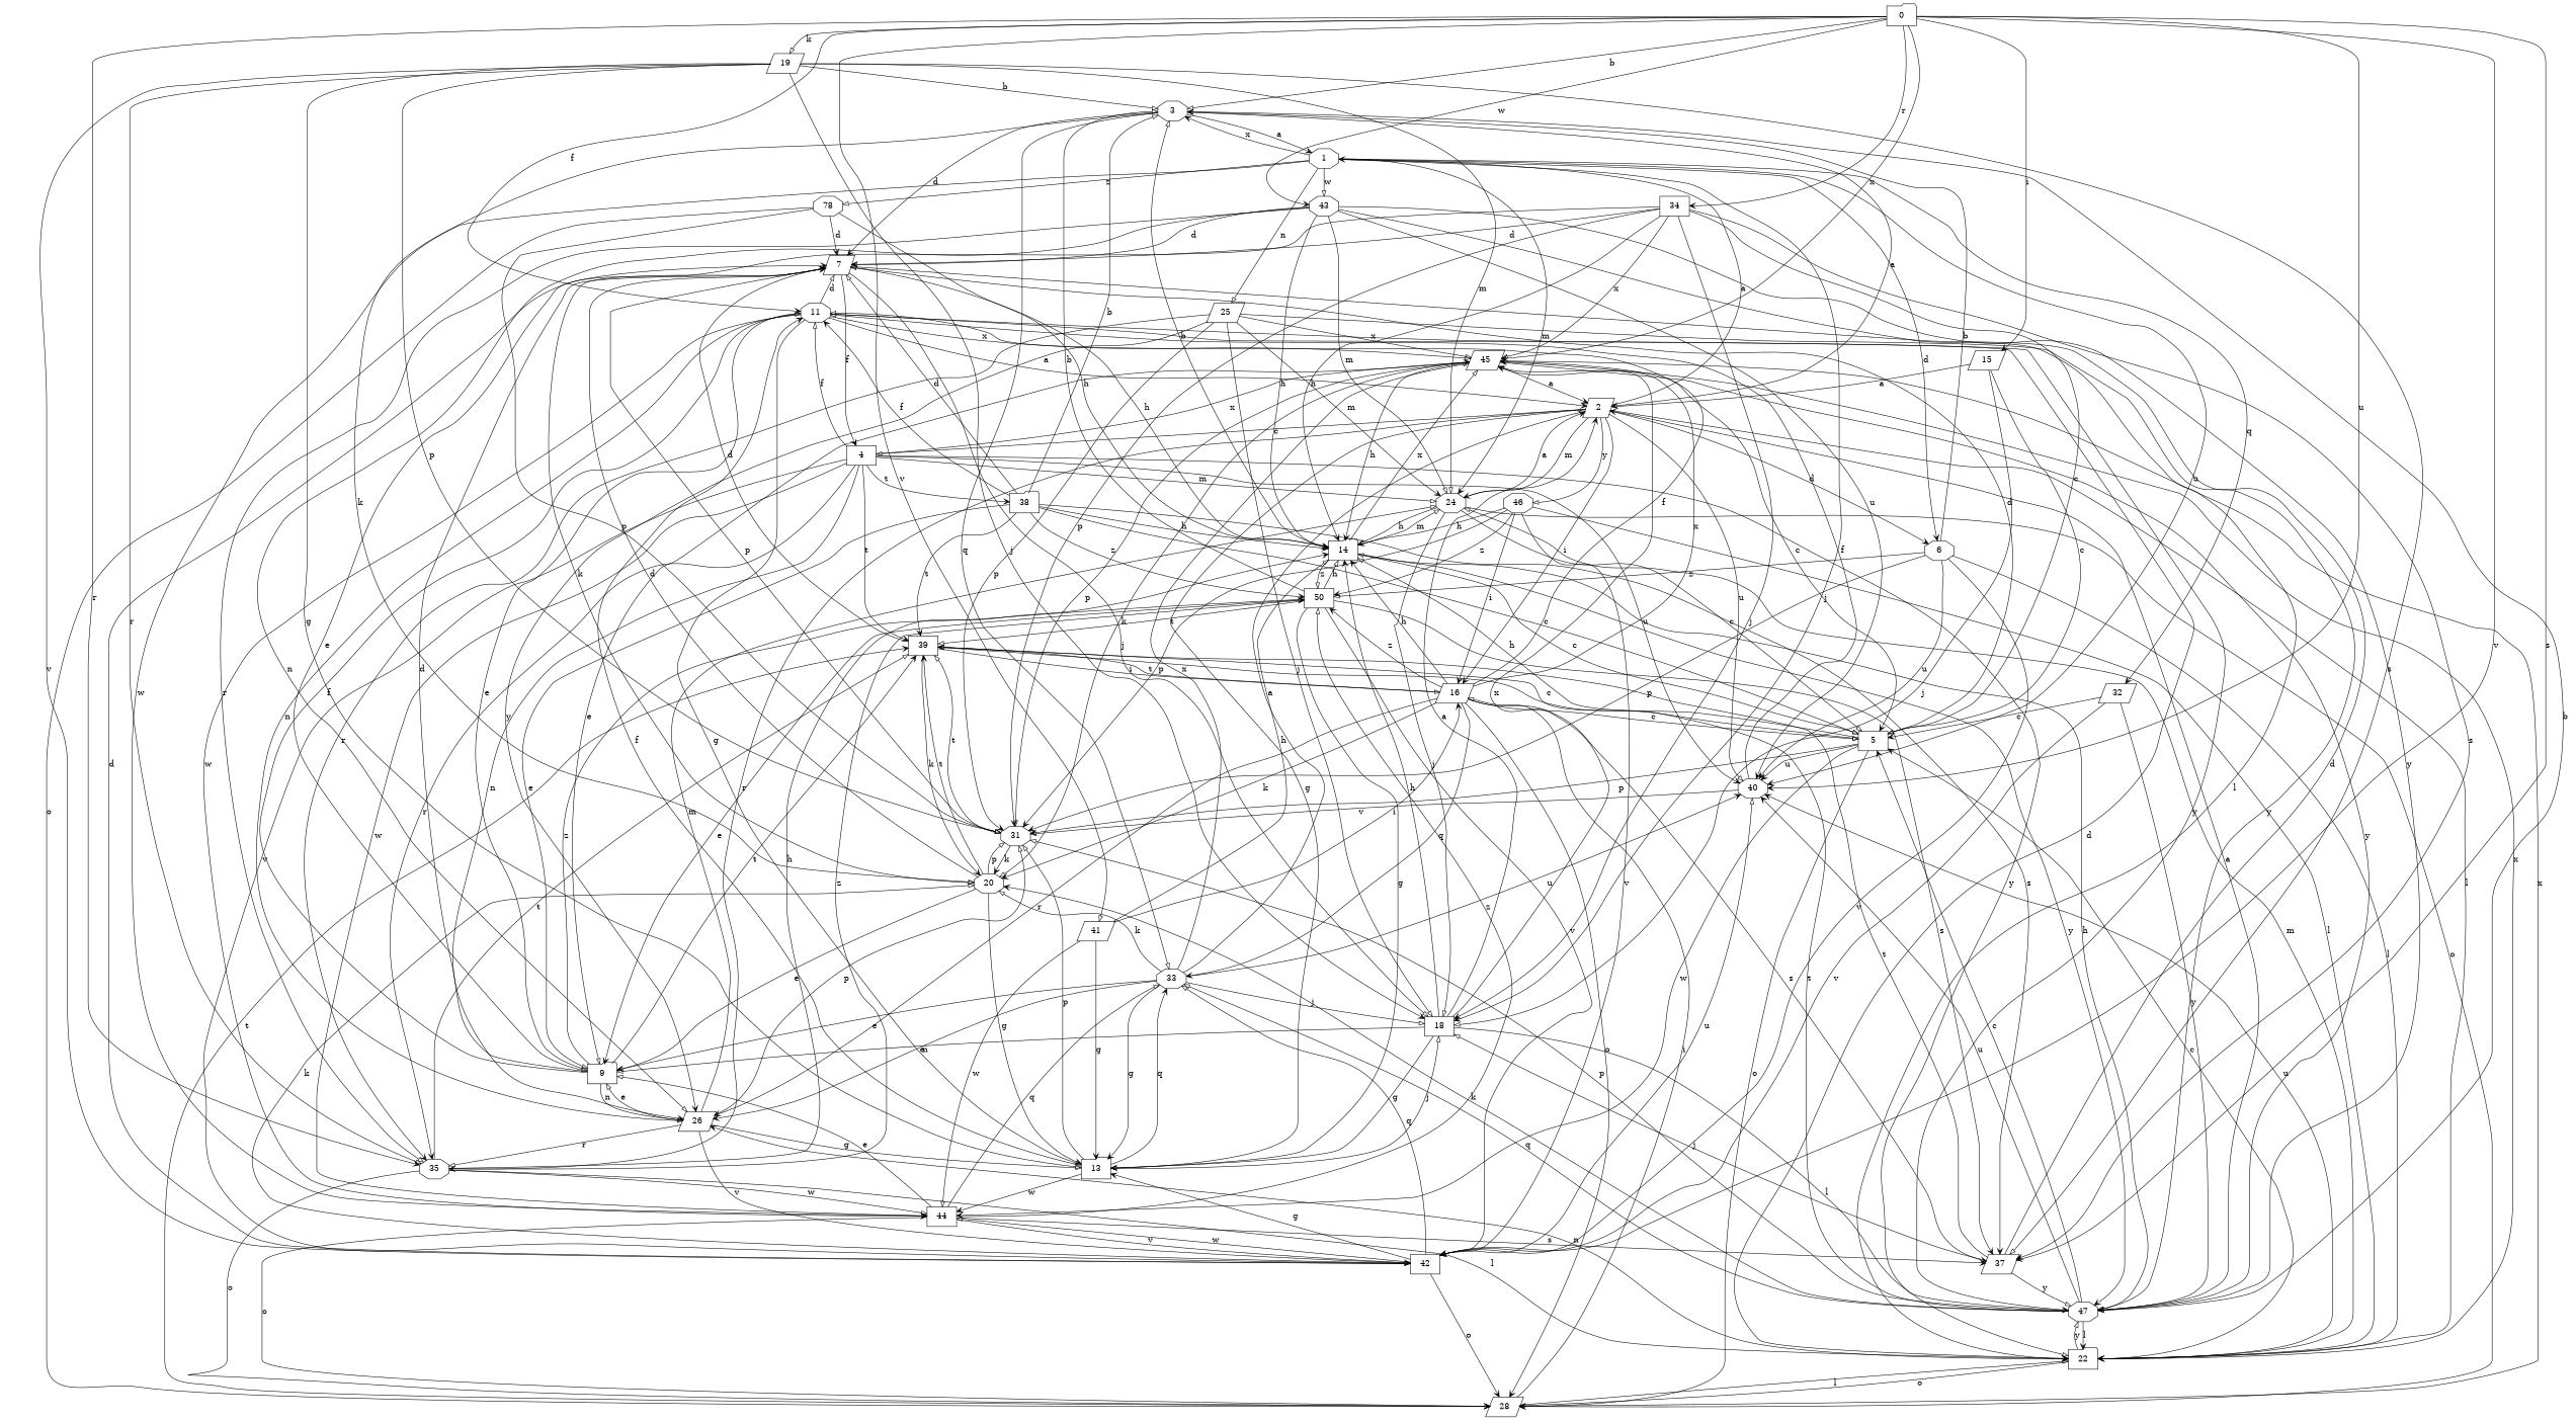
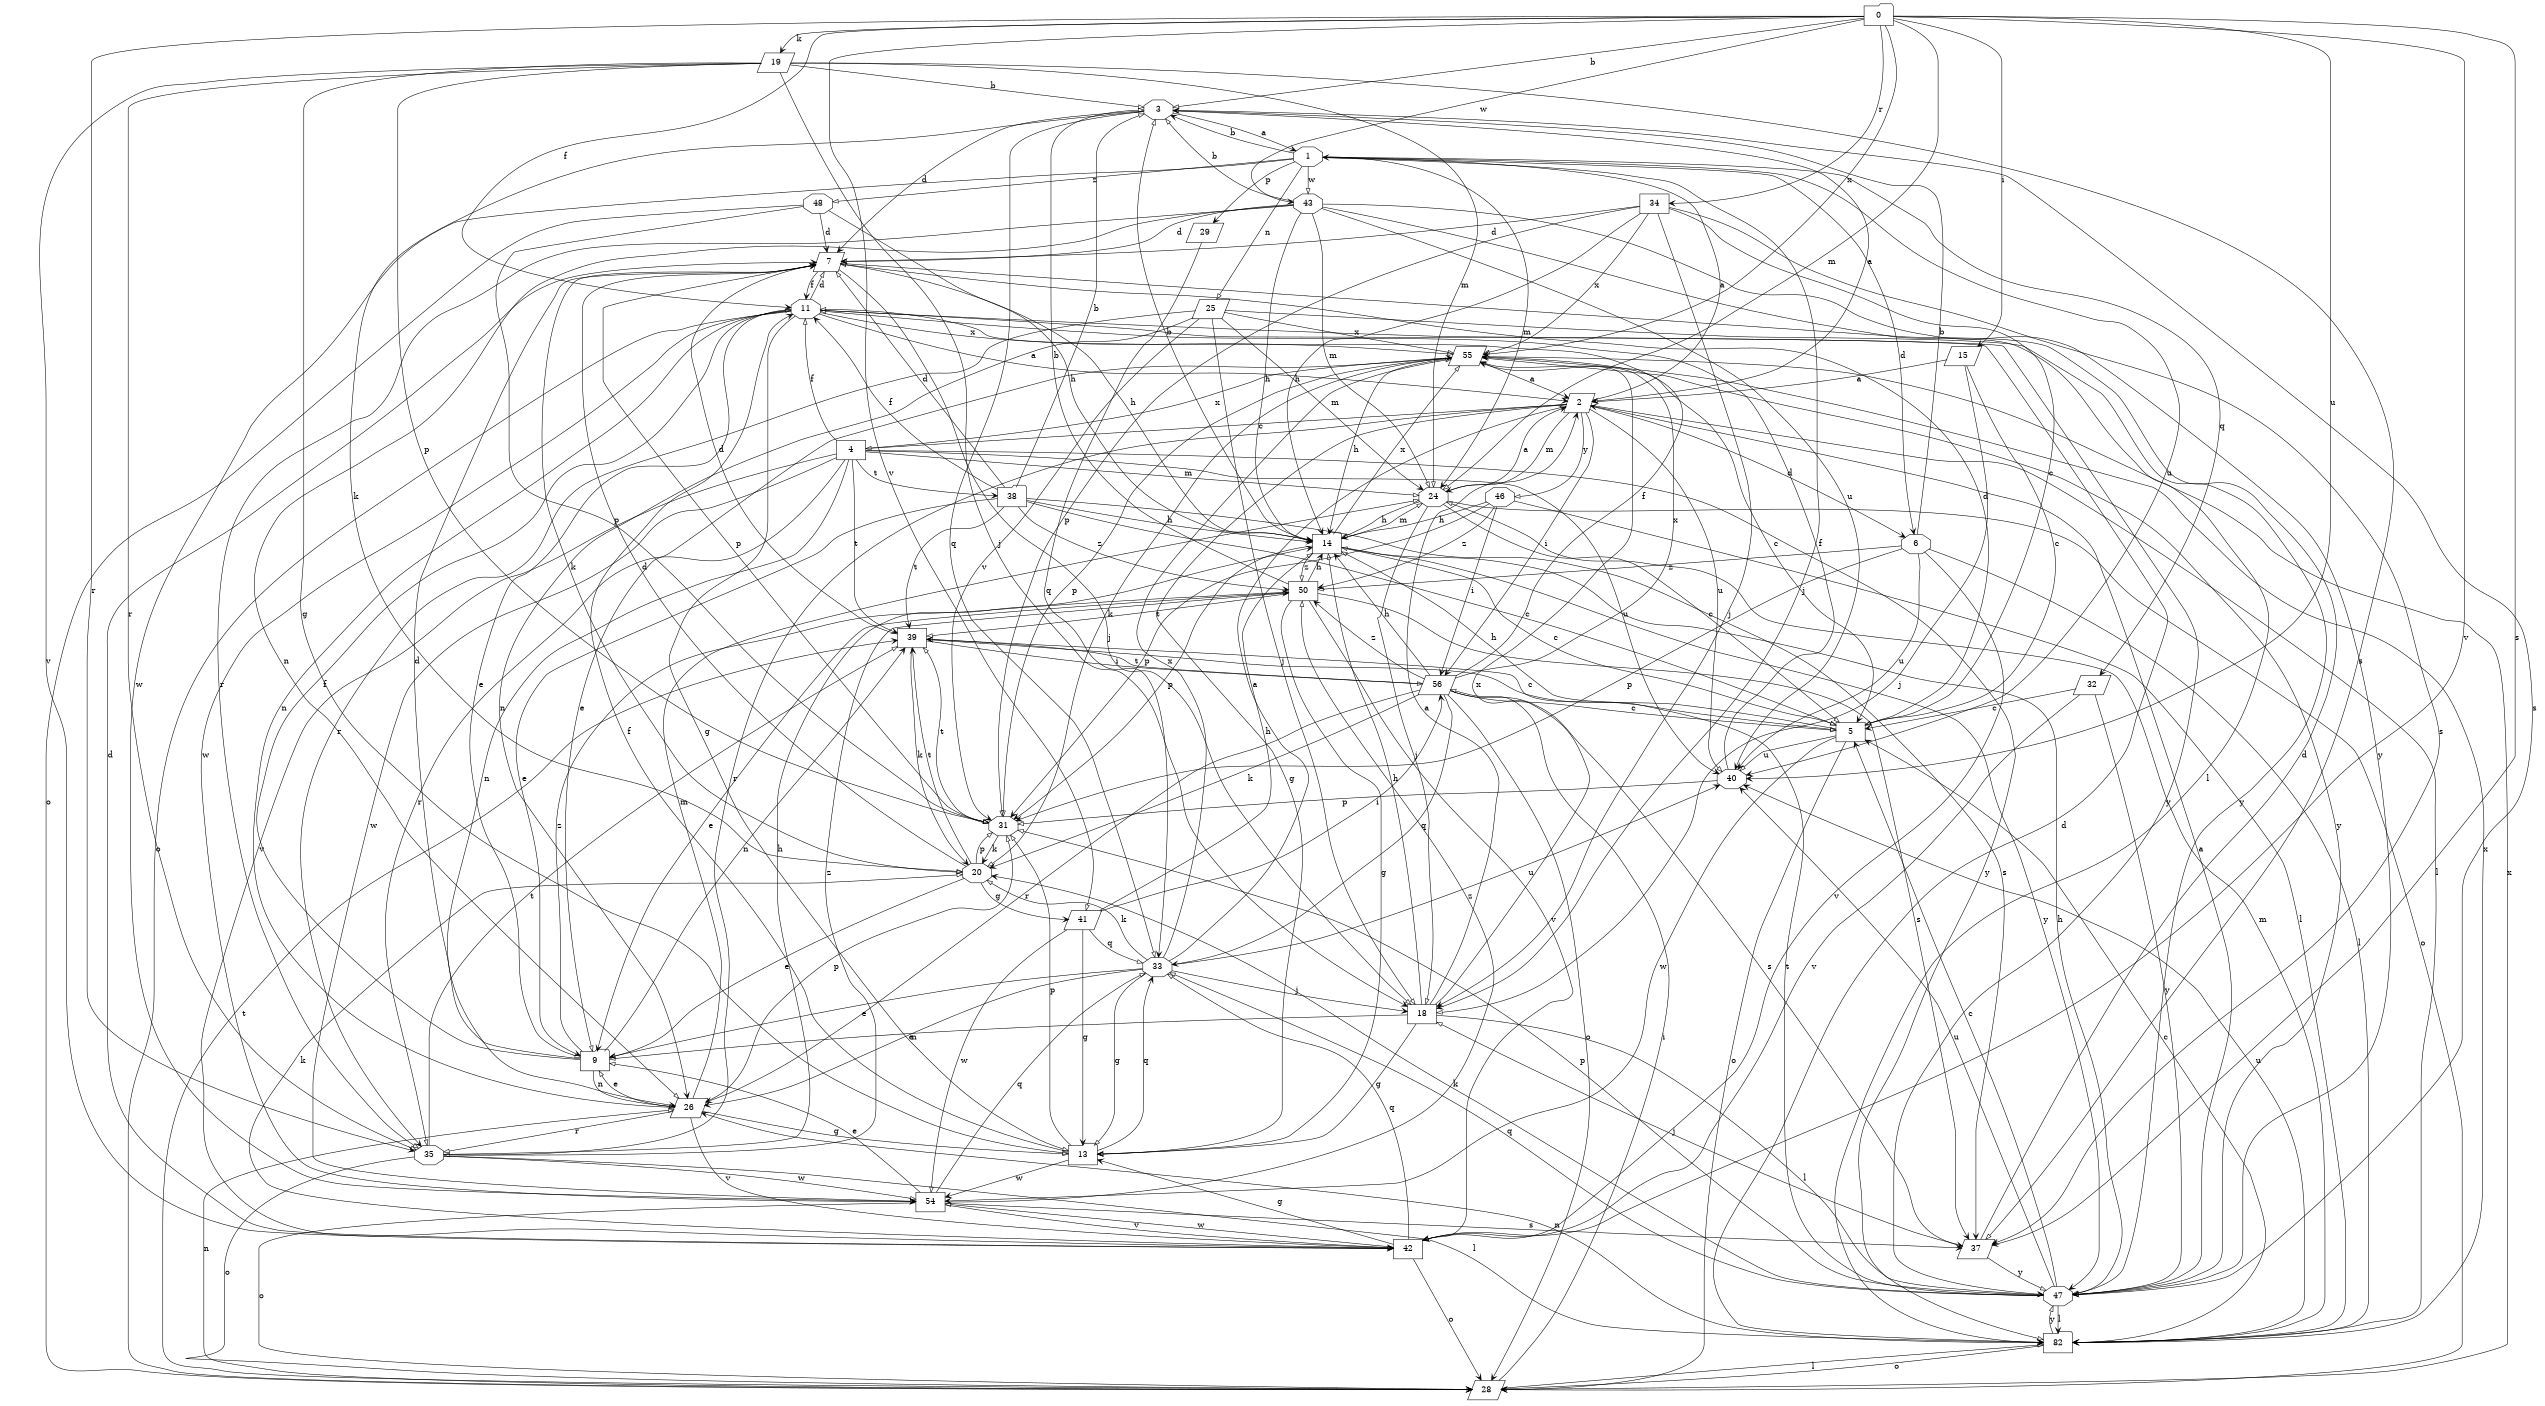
  strict digraph {
    node [shape=octagon]
    edge [arrowhead=onormal]
    0 [shape=folder]
    3
    11
    15 [shape=parallelogram]
    19 [shape=parallelogram]
    24
    34 [shape=box]
    35
    37 [shape=parallelogram]
    40
    41 [shape=parallelogram]
    42 [shape=box]
    43
-   45 [shape=parallelogram]
+   45 [shape=parallelogram label=55]
    1
    2 [shape=parallelogram]
    7 [shape=parallelogram]
    20
    33
-   44 [shape=box]
+   44 [shape=box label=54]
    13 [shape=folder]
-   22 [shape=folder]
+   22 [shape=folder label=82]
    26 [shape=parallelogram]
    47
    28 [shape=parallelogram]
    9 [shape=folder]
    18 [shape=box]
    5 [shape=box]
    31
    14 [shape=folder]
    39 [shape=box]
    50 [shape=box]
-   16 [shape=parallelogram]
+   16 [shape=parallelogram label=56]
    6
    25 [shape=parallelogram]
+   29 [shape=parallelogram]
    32 [shape=parallelogram]
-   48 [label=78]
+   48
    4 [shape=box]
    46
    38 [shape=folder]
    0 -> 3 [label=b]
    0 -> 11 [arrowhead=vee label=f]
    0 -> 15 [arrowhead=vee label=i]
-   0 -> 19 [label=k]
+   0 -> 19 [arrowhead=vee label=k]
+   0 -> 24 [label=m]
    0 -> 34 [arrowhead=vee label=r]
    0 -> 35 [arrowhead=vee label=r]
    0 -> 37 [arrowhead=vee label=s]
    0 -> 40 [arrowhead=vee label=u]
    0 -> 41 [label=v]
    0 -> 42 [arrowhead=vee label=v]
    0 -> 43 [arrowhead=vee label=w]
    0 -> 45 [arrowhead=vee label=x]
    3 -> 1 [arrowhead=vee label=a]
    3 -> 2 [arrowhead=vee label=a]
    3 -> 7 [arrowhead=vee label=d]
    3 -> 20 [label=k]
    3 -> 33 [label=q]
    11 -> 45 [label=x]
    11 -> 2 [arrowhead=vee label=a]
    11 -> 7 [label=d]
    11 -> 44 [arrowhead=vee label=w]
    11 -> 13 [label=g]
    11 -> 22 [arrowhead=vee label=d]
    11 -> 26 [label=n]
    11 -> 47 [arrowhead=vee label=y]
+   11 -> 28 [arrowhead=vee label=o]
    11 -> 9 [label=e]
    15 -> 2 [label=a]
    15 -> 18 [label=j]
    15 -> 5 [label=c]
    19 -> 3 [label=b]
    19 -> 24 [label=m]
    19 -> 35 [label=r]
    19 -> 37 [label=s]
-   19 -> 42 [label=v]
+   19 -> 42 [arrowhead=vee label=v]
    19 -> 13 [label=g]
    19 -> 18 [arrowhead=vee label=j]
    19 -> 31 [label=p]
    24 -> 2 [arrowhead=vee label=a]
    24 -> 28 [arrowhead=vee label=o]
    24 -> 18 [label=j]
    24 -> 5 [label=c]
    24 -> 14 [label=h]
    34 -> 37 [arrowhead=vee label=s]
    34 -> 45 [label=x]
    34 -> 7 [arrowhead=vee label=d]
-   34 -> 9 [label=e]
    34 -> 18 [arrowhead=vee label=j]
    34 -> 5 [label=c]
-   34 -> 31 [arrowhead=vee label=p]
+   34 -> 31 [label=p]
    34 -> 14 [arrowhead=vee label=h]
    35 -> 44 [label=w]
    35 -> 22 [arrowhead=vee label=l]
    35 -> 28 [arrowhead=vee label=o]
    35 -> 14 [arrowhead=vee label=h]
    35 -> 39 [label=t]
    35 -> 50 [arrowhead=vee label=z]
    37 -> 7 [label=d]
    37 -> 47 [label=y]
    37 -> 18 [label=j]
-   37 -> 39 [label=t]
    40 -> 11 [label=f]
-   40 -> 31 [label=v]
+   40 -> 31 [label=p]
+   41 -> 33 [label=q]
    41 -> 44 [label=w]
    41 -> 13 [arrowhead=vee label=g]
    41 -> 14 [label=h]
    41 -> 16 [arrowhead=vee label=i]
-   42 -> 40 [label=u]
    42 -> 7 [arrowhead=vee label=d]
    42 -> 20 [label=k]
    42 -> 33 [label=q]
    42 -> 44 [label=w]
    42 -> 13 [arrowhead=vee label=g]
    42 -> 28 [arrowhead=vee label=o]
+   43 -> 3 [label=b]
    43 -> 24 [label=m]
    43 -> 35 [label=r]
    43 -> 40 [arrowhead=vee label=u]
    43 -> 7 [label=d]
    43 -> 22 [arrowhead=vee label=l]
    43 -> 26 [label=n]
    43 -> 47 [label=y]
    43 -> 14 [arrowhead=vee label=h]
    45 -> 2 [arrowhead=vee label=a]
    45 -> 20 [label=k]
    45 -> 47 [arrowhead=vee label=y]
    45 -> 9 [label=e]
    45 -> 5 [arrowhead=vee label=c]
    45 -> 31 [label=p]
    45 -> 14 [arrowhead=vee label=h]
-   1 -> 3 [arrowhead=vee label=x]
+   1 -> 3 [arrowhead=vee label=b]
    1 -> 24 [arrowhead=vee label=m]
    1 -> 40 [arrowhead=vee label=u]
    1 -> 43 [label=w]
    1 -> 44 [label=w]
    1 -> 18 [arrowhead=vee label=j]
    1 -> 6 [arrowhead=vee label=d]
    1 -> 25 [label=n]
+   1 -> 29 [arrowhead=vee label=p]
    1 -> 32 [arrowhead=vee label=q]
    1 -> 48 [label=z]
    2 -> 24 [arrowhead=vee label=m]
-   2 -> 35 [arrowhead=vee label=r]
+   2 -> 35 [label=r]
    2 -> 40 [label=u]
    2 -> 1 [arrowhead=vee label=a]
    2 -> 13 [label=g]
    2 -> 22 [arrowhead=vee label=l]
    2 -> 16 [arrowhead=vee label=i]
    2 -> 6 [arrowhead=vee label=d]
    2 -> 4 [label=c]
    2 -> 46 [label=y]
-   7 -> 4 [arrowhead=vee label=f]
+   7 -> 11 [arrowhead=vee label=f]
    7 -> 20 [label=k]
    7 -> 18 [label=j]
    7 -> 31 [label=p]
    7 -> 14 [arrowhead=vee label=h]
    20 -> 7 [arrowhead=vee label=d]
-   20 -> 13 [arrowhead=vee label=g]
+   20 -> 41 [arrowhead=vee label=g]
    20 -> 9 [label=e]
    20 -> 31 [label=p]
    20 -> 39 [arrowhead=vee label=t]
    33 -> 40 [arrowhead=vee label=u]
    33 -> 45 [label=x]
    33 -> 2 [label=a]
    33 -> 20 [label=k]
-   33 -> 13 [arrowhead=vee label=g]
+   33 -> 13 [label=g]
    33 -> 26 [arrowhead=vee label=n]
    33 -> 9 [arrowhead=vee label=e]
-   33 -> 18 [label=j]
+   33 -> 18 [arrowhead=vee label=j]
    44 -> 37 [arrowhead=vee label=s]
    44 -> 42 [arrowhead=vee label=v]
    44 -> 33 [label=q]
    44 -> 28 [arrowhead=vee label=o]
    44 -> 9 [label=e]
    44 -> 50 [label=z]
    13 -> 11 [arrowhead=vee label=f]
    13 -> 33 [arrowhead=vee label=q]
    13 -> 44 [arrowhead=vee label=w]
-   13 -> 18 [label=j]
    13 -> 31 [label=p]
    22 -> 24 [label=m]
    22 -> 40 [arrowhead=vee label=u]
    22 -> 45 [arrowhead=vee label=x]
    22 -> 26 [arrowhead=vee label=n]
    22 -> 47 [label=y]
    22 -> 28 [label=o]
    22 -> 5 [arrowhead=vee label=c]
    26 -> 24 [label=m]
    26 -> 35 [label=r]
    26 -> 42 [label=v]
    26 -> 13 [label=g]
    26 -> 9 [label=e]
    26 -> 31 [label=p]
-   47 -> 3 [label=b]
+   47 -> 3 [label=s]
    47 -> 40 [arrowhead=vee label=u]
    47 -> 2 [arrowhead=vee label=a]
    47 -> 20 [arrowhead=vee label=k]
    47 -> 33 [label=q]
    47 -> 22 [arrowhead=vee label=l]
    47 -> 5 [arrowhead=vee label=c]
    47 -> 31 [label=p]
    47 -> 14 [label=h]
    47 -> 39 [label=t]
    28 -> 45 [arrowhead=vee label=x]
    28 -> 22 [label=l]
+   28 -> 26 [label=n]
    28 -> 39 [arrowhead=vee label=t]
    28 -> 16 [label=i]
    9 -> 11 [label=f]
    9 -> 7 [arrowhead=vee label=d]
    9 -> 26 [label=n]
-   9 -> 39 [arrowhead=vee label=t]
+   9 -> 39 [arrowhead=vee label=n]
    9 -> 50 [label=z]
    18 -> 45 [arrowhead=vee label=x]
    18 -> 2 [arrowhead=vee label=a]
    18 -> 13 [arrowhead=vee label=g]
    18 -> 22 [label=l]
    18 -> 9 [label=e]
-   18 -> 14 [arrowhead=vee label=h]
-   5 -> 40 [arrowhead=vee label=u]
+   18 -> 14 [label=h]
+   5 -> 40 [label=u]
    5 -> 7 [label=d]
    5 -> 44 [arrowhead=vee label=w]
    5 -> 28 [arrowhead=vee label=o]
    5 -> 14 [label=h]
    31 -> 20 [arrowhead=vee label=k]
    31 -> 39 [label=t]
    14 -> 3 [label=b]
    14 -> 24 [label=m]
    14 -> 45 [label=x]
    14 -> 47 [arrowhead=vee label=y]
    14 -> 5 [label=c]
-   5 -> 31 [arrowhead=vee label=p]
+   14 -> 31 [arrowhead=vee label=p]
    14 -> 50 [label=z]
    39 -> 7 [label=d]
    39 -> 20 [arrowhead=vee label=k]
    39 -> 5 [label=c]
    39 -> 16 [label=i]
    50 -> 3 [label=b]
    50 -> 37 [arrowhead=vee label=s]
    50 -> 42 [arrowhead=vee label=v]
    50 -> 13 [label=g]
    50 -> 9 [arrowhead=vee label=e]
-   50 -> 14 [label=h]
+   50 -> 14 [arrowhead=vee label=h]
    50 -> 39 [label=t]
    16 -> 11 [label=f]
    16 -> 37 [arrowhead=vee label=s]
    16 -> 45 [label=x]
    16 -> 20 [arrowhead=vee label=k]
    16 -> 33 [arrowhead=vee label=q]
    16 -> 26 [arrowhead=vee label=r]
    16 -> 28 [arrowhead=vee label=o]
    16 -> 5 [label=c]
    16 -> 14 [arrowhead=vee label=h]
    16 -> 39 [arrowhead=vee label=t]
    16 -> 50 [arrowhead=vee label=z]
    6 -> 3 [arrowhead=vee label=b]
    6 -> 40 [arrowhead=vee label=u]
    6 -> 42 [label=v]
    6 -> 22 [arrowhead=vee label=l]
    6 -> 31 [arrowhead=vee label=p]
    6 -> 50 [label=z]
    25 -> 24 [arrowhead=vee label=m]
    25 -> 35 [arrowhead=vee label=r]
    25 -> 45 [label=x]
-   25 -> 26 [arrowhead=vee label=y]
+   25 -> 26 [arrowhead=vee label=n]
    25 -> 47 [label=y]
    25 -> 18 [label=j]
-   25 -> 31 [arrowhead=vee label=p]
+   25 -> 31 [arrowhead=vee label=v]
+   29 -> 33 [arrowhead=vee label=q]
    32 -> 42 [label=v]
    32 -> 47 [label=y]
    32 -> 5 [arrowhead=vee label=c]
    48 -> 7 [arrowhead=vee label=d]
    48 -> 28 [label=o]
    48 -> 31 [label=p]
    48 -> 14 [label=h]
    4 -> 11 [label=f]
    4 -> 24 [label=m]
-   4 -> 35 [arrowhead=vee label=r]
+   4 -> 35 [label=r]
    4 -> 40 [arrowhead=vee label=u]
    4 -> 42 [label=v]
    4 -> 45 [arrowhead=vee label=x]
    4 -> 44 [arrowhead=vee label=w]
    4 -> 26 [arrowhead=vee label=n]
    4 -> 47 [label=y]
    4 -> 39 [arrowhead=vee label=t]
    4 -> 38 [arrowhead=vee label=t]
-   46 -> 42 [arrowhead=vee label=v]
    46 -> 22 [arrowhead=vee label=l]
    46 -> 31 [arrowhead=vee label=p]
    46 -> 14 [arrowhead=vee label=h]
    46 -> 50 [arrowhead=vee label=z]
    46 -> 16 [arrowhead=vee label=i]
    38 -> 3 [label=b]
    38 -> 11 [arrowhead=vee label=f]
    38 -> 37 [arrowhead=vee label=s]
    38 -> 7 [label=d]
-   38 -> 9 [label=e]
+   38 -> 9 [arrowhead=vee label=e]
    38 -> 5 [label=c]
    38 -> 14 [arrowhead=vee label=h]
    38 -> 39 [arrowhead=vee label=t]
    38 -> 50 [arrowhead=vee label=z]
  }
